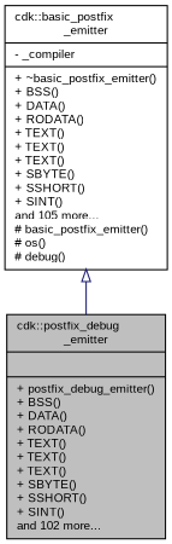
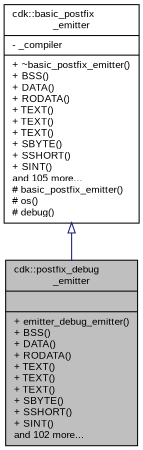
  digraph {
    fontname="Liberation Sans"
    node [color=black fontname="Liberation Sans" fontsize=10 shape=record style=filled]
-   n1 [fillcolor=grey75 fontcolor=black height=0.2 label="{cdk::postfix_debug\l_emitter\n||+ postfix_debug_emitter()\l+ BSS()\l+ DATA()\l+ RODATA()\l+ TEXT()\l+ TEXT()\l+ TEXT()\l+ SBYTE()\l+ SSHORT()\l+ SINT()\land 102 more...\l}" width=0.4]
+   n1 [fillcolor=grey75 fontcolor=black height=0.2 label="{cdk::postfix_debug\l_emitter\n||+ emitter_debug_emitter()\l+ BSS()\l+ DATA()\l+ RODATA()\l+ TEXT()\l+ TEXT()\l+ TEXT()\l+ SBYTE()\l+ SSHORT()\l+ SINT()\land 102 more...\l}" width=0.4]
    n2 [fillcolor=white height=0.2 label="{cdk::basic_postfix\l_emitter\n|- _compiler\l|+ ~basic_postfix_emitter()\l+ BSS()\l+ DATA()\l+ RODATA()\l+ TEXT()\l+ TEXT()\l+ TEXT()\l+ SBYTE()\l+ SSHORT()\l+ SINT()\land 105 more...\l# basic_postfix_emitter()\l# os()\l# debug()\l}" width=0.4]
    n2 -> n1 [arrowtail=onormal color=midnightblue dir=back fontname="Liberation Sans" fontsize=10 labelfontname=Helvetica labelfontsize=10 style=solid]
  }
